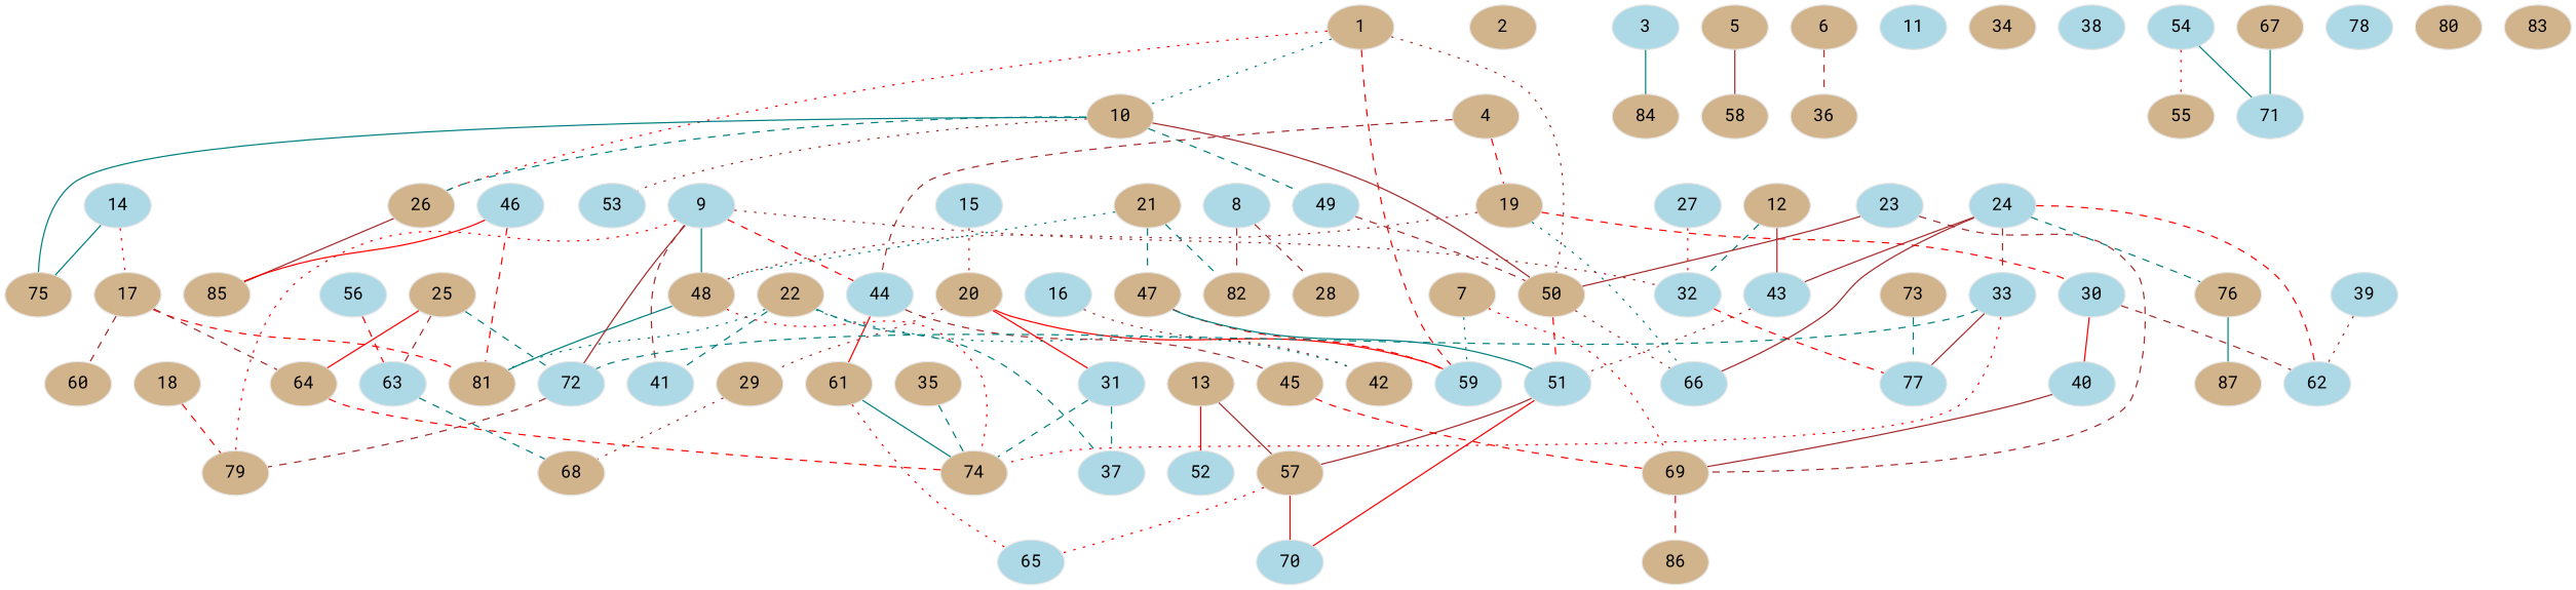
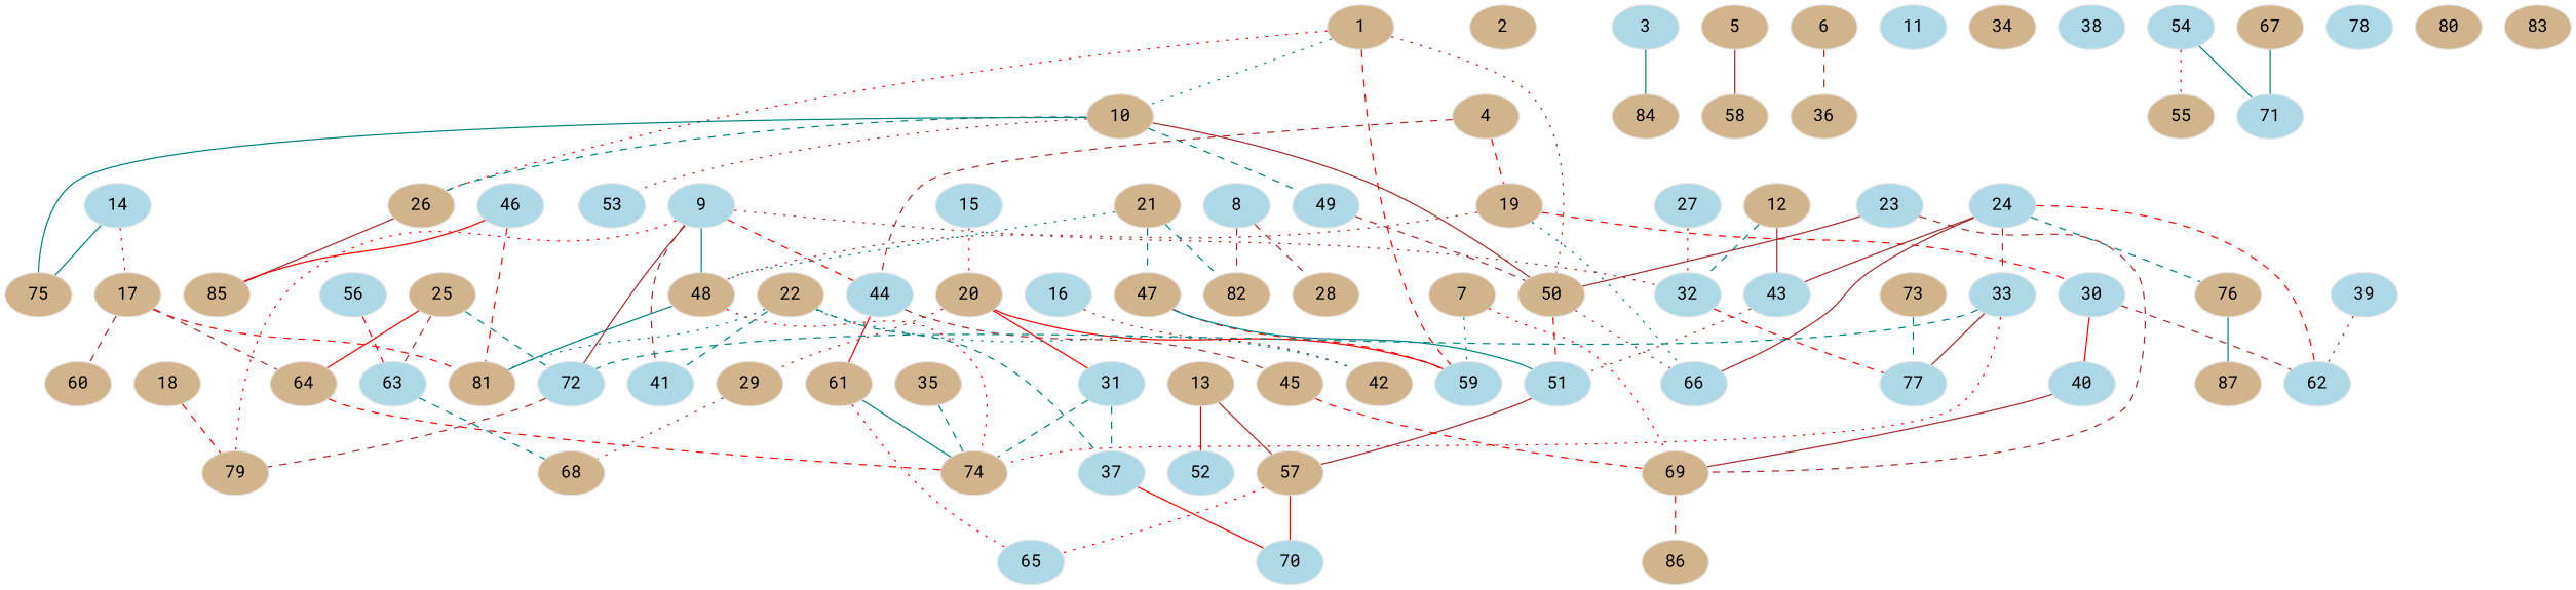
  graph {
    fontname="Roboto Mono"
    node [color=gray90 fillcolor=tan fontname="Roboto Mono" style=filled]
    edge [color=brown fontname="Roboto Mono" style=dashed]
    1
    10
    26
    50
    59 [fillcolor=lightblue]
    49 [fillcolor=lightblue]
    53 [fillcolor=lightblue]
    75
    85
    66 [fillcolor=lightblue]
    51 [fillcolor=lightblue]
    2
    3 [fillcolor=lightblue]
    84
    4
    19
    44 [fillcolor=lightblue]
    48
    30 [fillcolor=lightblue]
    45
    61
    5
    58
    6
    36
    7
    69
    86
    8 [fillcolor=lightblue]
    28
    82
    9 [fillcolor=lightblue]
    32 [fillcolor=lightblue]
    41 [fillcolor=lightblue]
    72 [fillcolor=lightblue]
    79
    77 [fillcolor=lightblue]
    81
    74
    11 [fillcolor=lightblue]
    12
    43 [fillcolor=lightblue]
    52 [fillcolor=lightblue]
    13
    57
    70 [fillcolor=lightblue]
    65 [fillcolor=lightblue]
    14 [fillcolor=lightblue]
    17
    60
    64
    15 [fillcolor=lightblue]
    20
    29
    31 [fillcolor=lightblue]
    16 [fillcolor=lightblue]
    42
    18
    40 [fillcolor=lightblue]
    62 [fillcolor=lightblue]
    68
    37 [fillcolor=lightblue]
    21
    47
    22
    23 [fillcolor=lightblue]
    24 [fillcolor=lightblue]
    33 [fillcolor=lightblue]
    76
    87
    25
    63 [fillcolor=lightblue]
    27 [fillcolor=lightblue]
    34
    35
    38 [fillcolor=lightblue]
    39 [fillcolor=lightblue]
    46 [fillcolor=lightblue]
    54 [fillcolor=lightblue]
    55
    71 [fillcolor=lightblue]
    56 [fillcolor=lightblue]
    67
    73
    78 [fillcolor=lightblue]
    80
    83
    1 -- 10 [color=teal style=dotted]
    1 -- 26 [color=red style=dotted]
    1 -- 50 [style=dotted]
    1 -- 59 [color=red]
    10 -- 26 [color=teal]
    10 -- 50 [style=solid]
    10 -- 49 [color=teal]
    10 -- 53 [style=dotted]
    10 -- 75 [color=teal style=solid]
    26 -- 85 [style=solid]
    50 -- 66 [style=dotted]
    50 -- 51 [color=red]
    49 -- 50
    51 -- 57 [style=solid]
    3 -- 84 [color=teal style=solid]
    4 -- 19 [color=red]
    4 -- 44
    19 -- 66 [color=teal style=dotted]
    19 -- 48 [style=dotted]
    19 -- 30 [color=red]
    44 -- 45
    44 -- 61 [color=red style=solid]
    48 -- 81 [color=teal style=solid]
    48 -- 74 [color=red style=dotted]
    30 -- 40 [color=red style=solid]
    30 -- 62
    45 -- 69 [color=red]
    61 -- 74 [color=teal style=solid]
    61 -- 65 [color=red style=dotted]
    5 -- 58 [style=solid]
    6 -- 36
    7 -- 59 [color=teal style=dotted]
    7 -- 69 [color=red style=dotted]
    69 -- 86 [color=red]
    8 -- 28
    8 -- 82
    9 -- 44 [color=red]
    9 -- 48 [color=teal style=solid]
    9 -- 32 [style=dotted]
    9 -- 41
    9 -- 72 [style=solid]
    9 -- 79 [color=red style=dotted]
    32 -- 77 [color=red]
    72 -- 79
    12 -- 32 [color=teal]
    12 -- 43 [style=solid]
    43 -- 51 [style=dotted]
    13 -- 52 [color=red style=solid]
    13 -- 57 [style=solid]
    57 -- 70 [color=red style=solid]
    57 -- 65 [color=red style=dotted]
    14 -- 75 [color=teal style=solid]
    14 -- 17 [color=red style=dotted]
    17 -- 81 [color=red]
    17 -- 60
    17 -- 64
    64 -- 74 [color=red]
    15 -- 20 [color=red style=dotted]
    20 -- 59 [color=red style=solid]
    20 -- 29 [style=dotted]
    20 -- 31 [color=red style=solid]
    29 -- 68 [style=dotted]
    31 -- 74 [color=teal]
    31 -- 37 [color=teal]
    16 -- 42 [style=dotted]
    18 -- 79 [color=red]
    40 -- 69 [style=solid]
-   51 -- 70 [color=red style=solid]
+   37 -- 70 [color=red style=solid]
    21 -- 48 [color=teal style=dotted]
    21 -- 82 [color=teal]
    21 -- 47 [color=teal]
    47 -- 59 [color=red]
    47 -- 51 [color=teal style=solid]
    22 -- 41 [color=teal]
    22 -- 81 [color=teal style=dotted]
    22 -- 42 [color=teal style=dotted]
    22 -- 37 [color=teal]
    23 -- 50 [style=solid]
    23 -- 69
    24 -- 66 [style=solid]
    24 -- 43 [style=solid]
    24 -- 62 [color=red]
    24 -- 33
    24 -- 76 [color=teal]
    33 -- 72 [color=teal]
    33 -- 77 [style=solid]
    33 -- 74 [color=red style=dotted]
    76 -- 87 [color=teal style=solid]
    25 -- 72 [color=teal]
    25 -- 64 [color=red style=solid]
    25 -- 63
    63 -- 68 [color=teal]
    27 -- 32 [color=red style=dotted]
    35 -- 74 [color=teal]
    39 -- 62 [style=dotted]
    46 -- 85 [color=red style=solid]
    46 -- 81 [color=red]
    54 -- 55 [color=red style=dotted]
    54 -- 71 [color=teal style=solid]
    56 -- 63 [color=red]
    67 -- 71 [color=teal style=solid]
    73 -- 77 [color=teal]
  }
